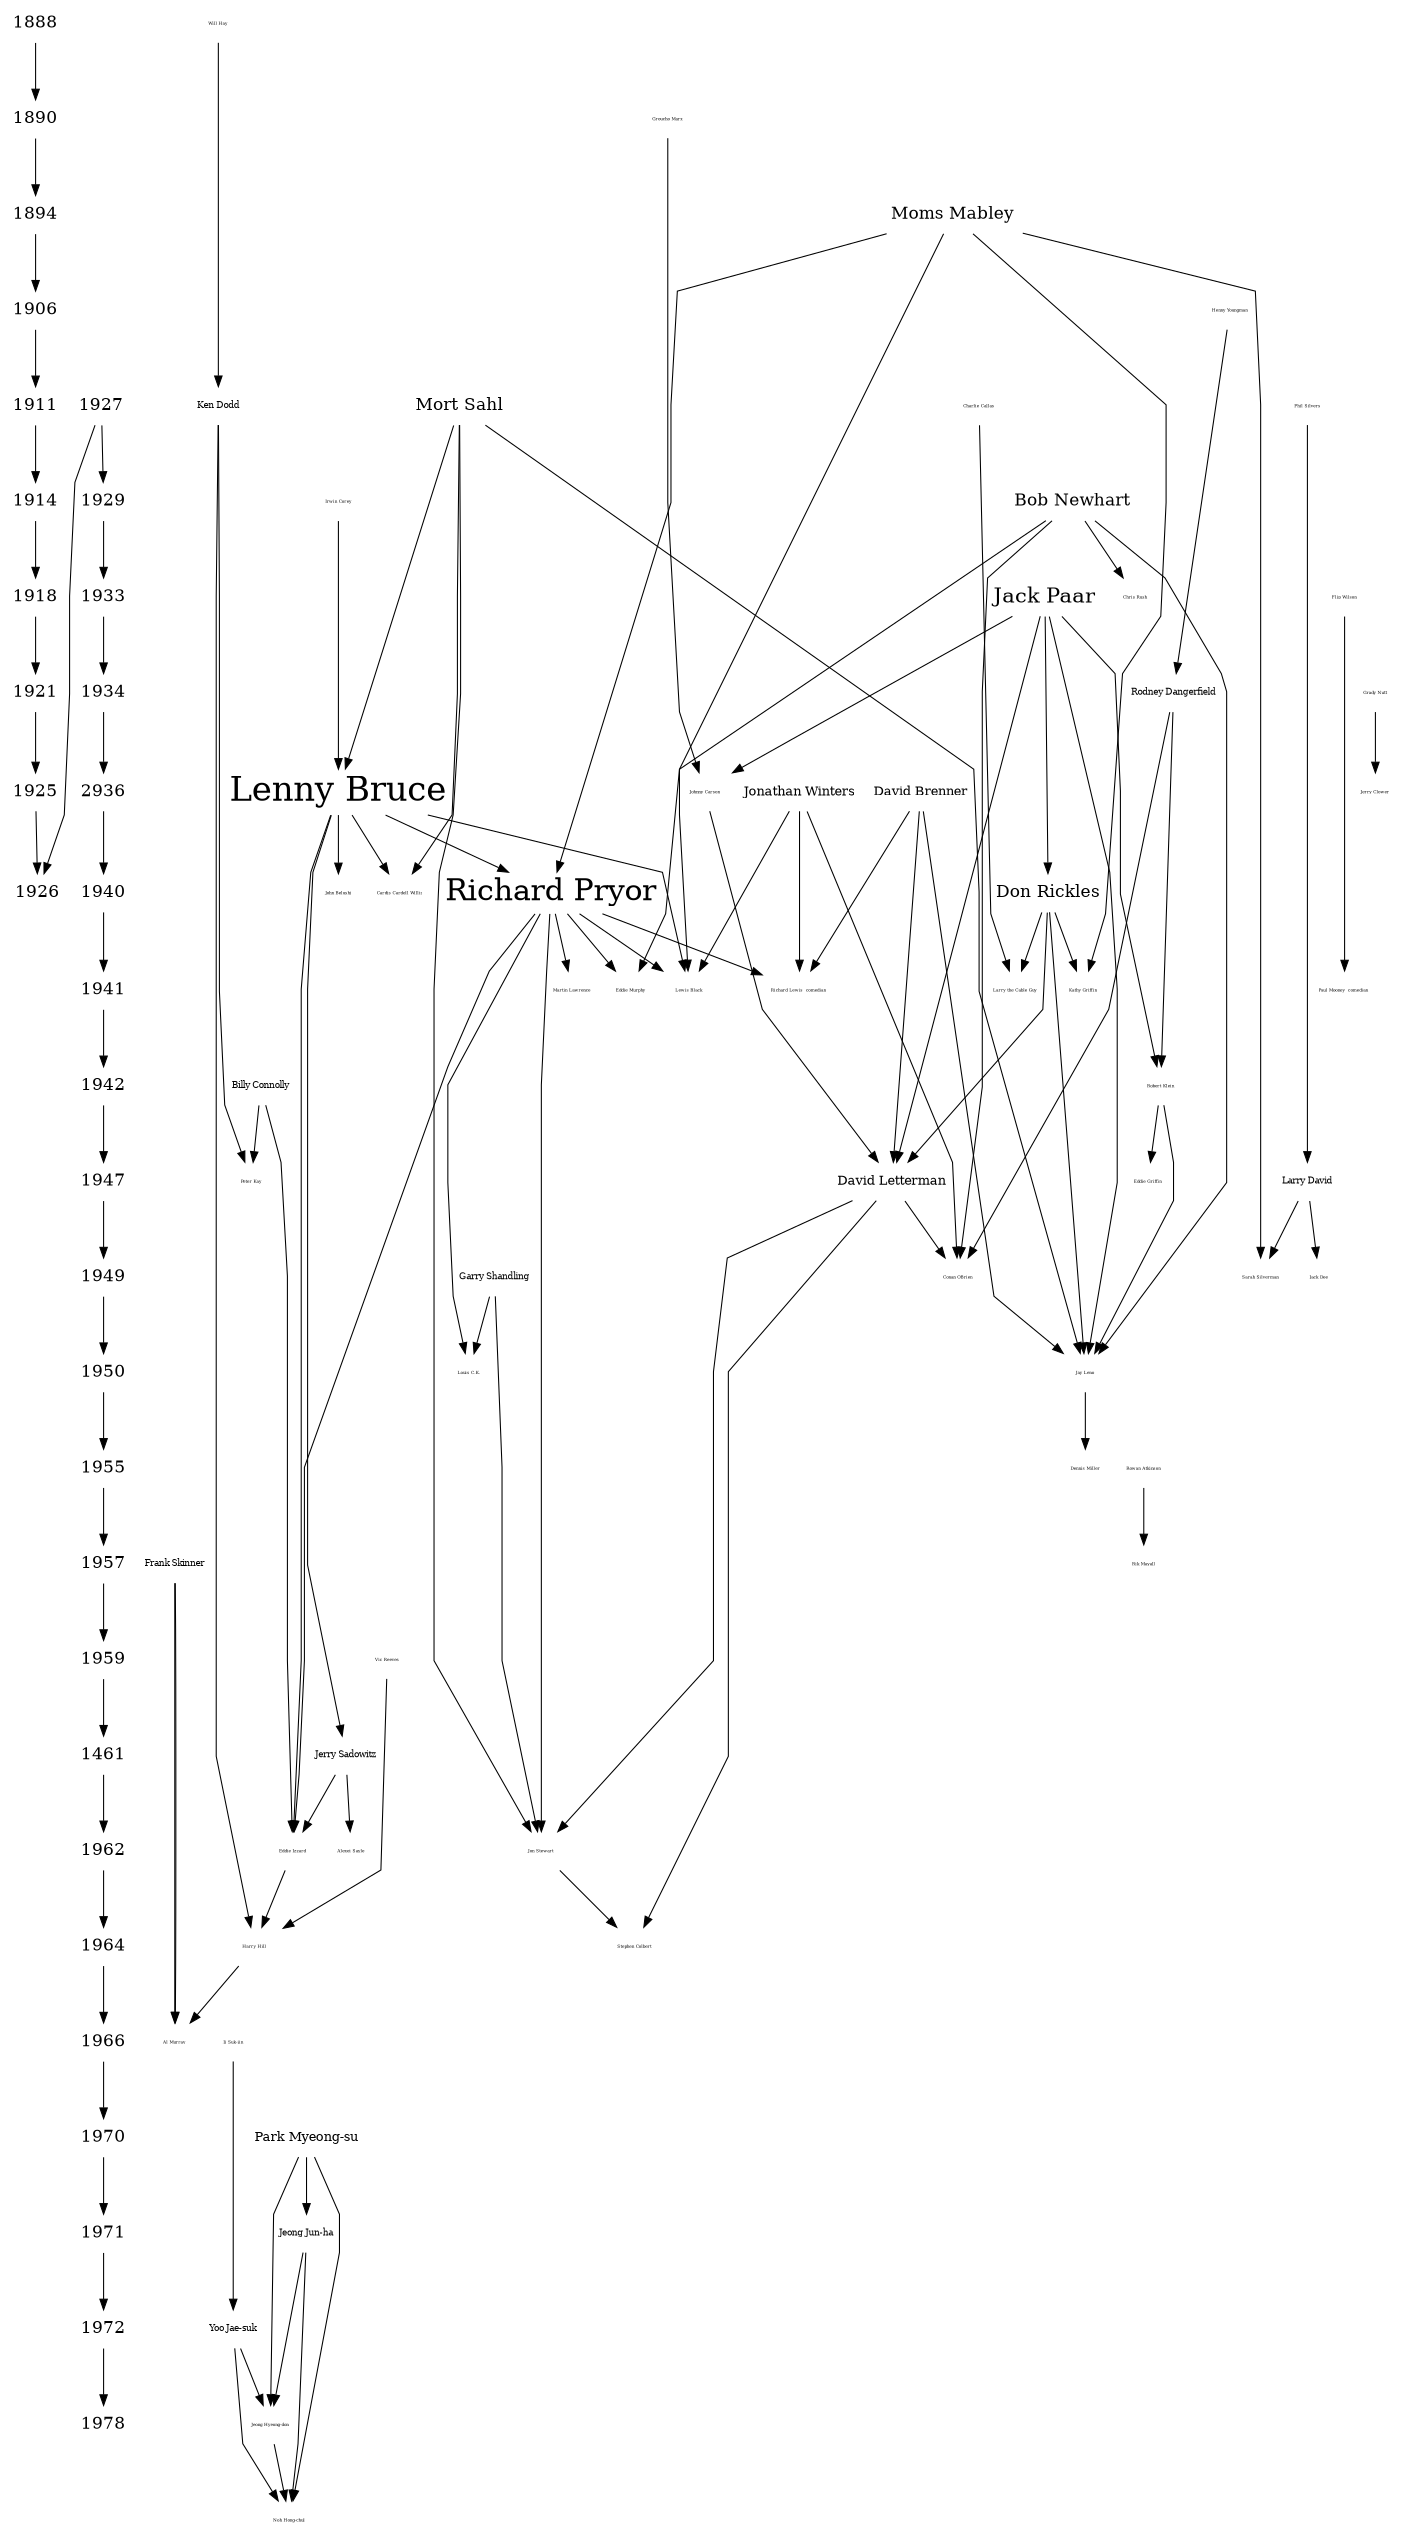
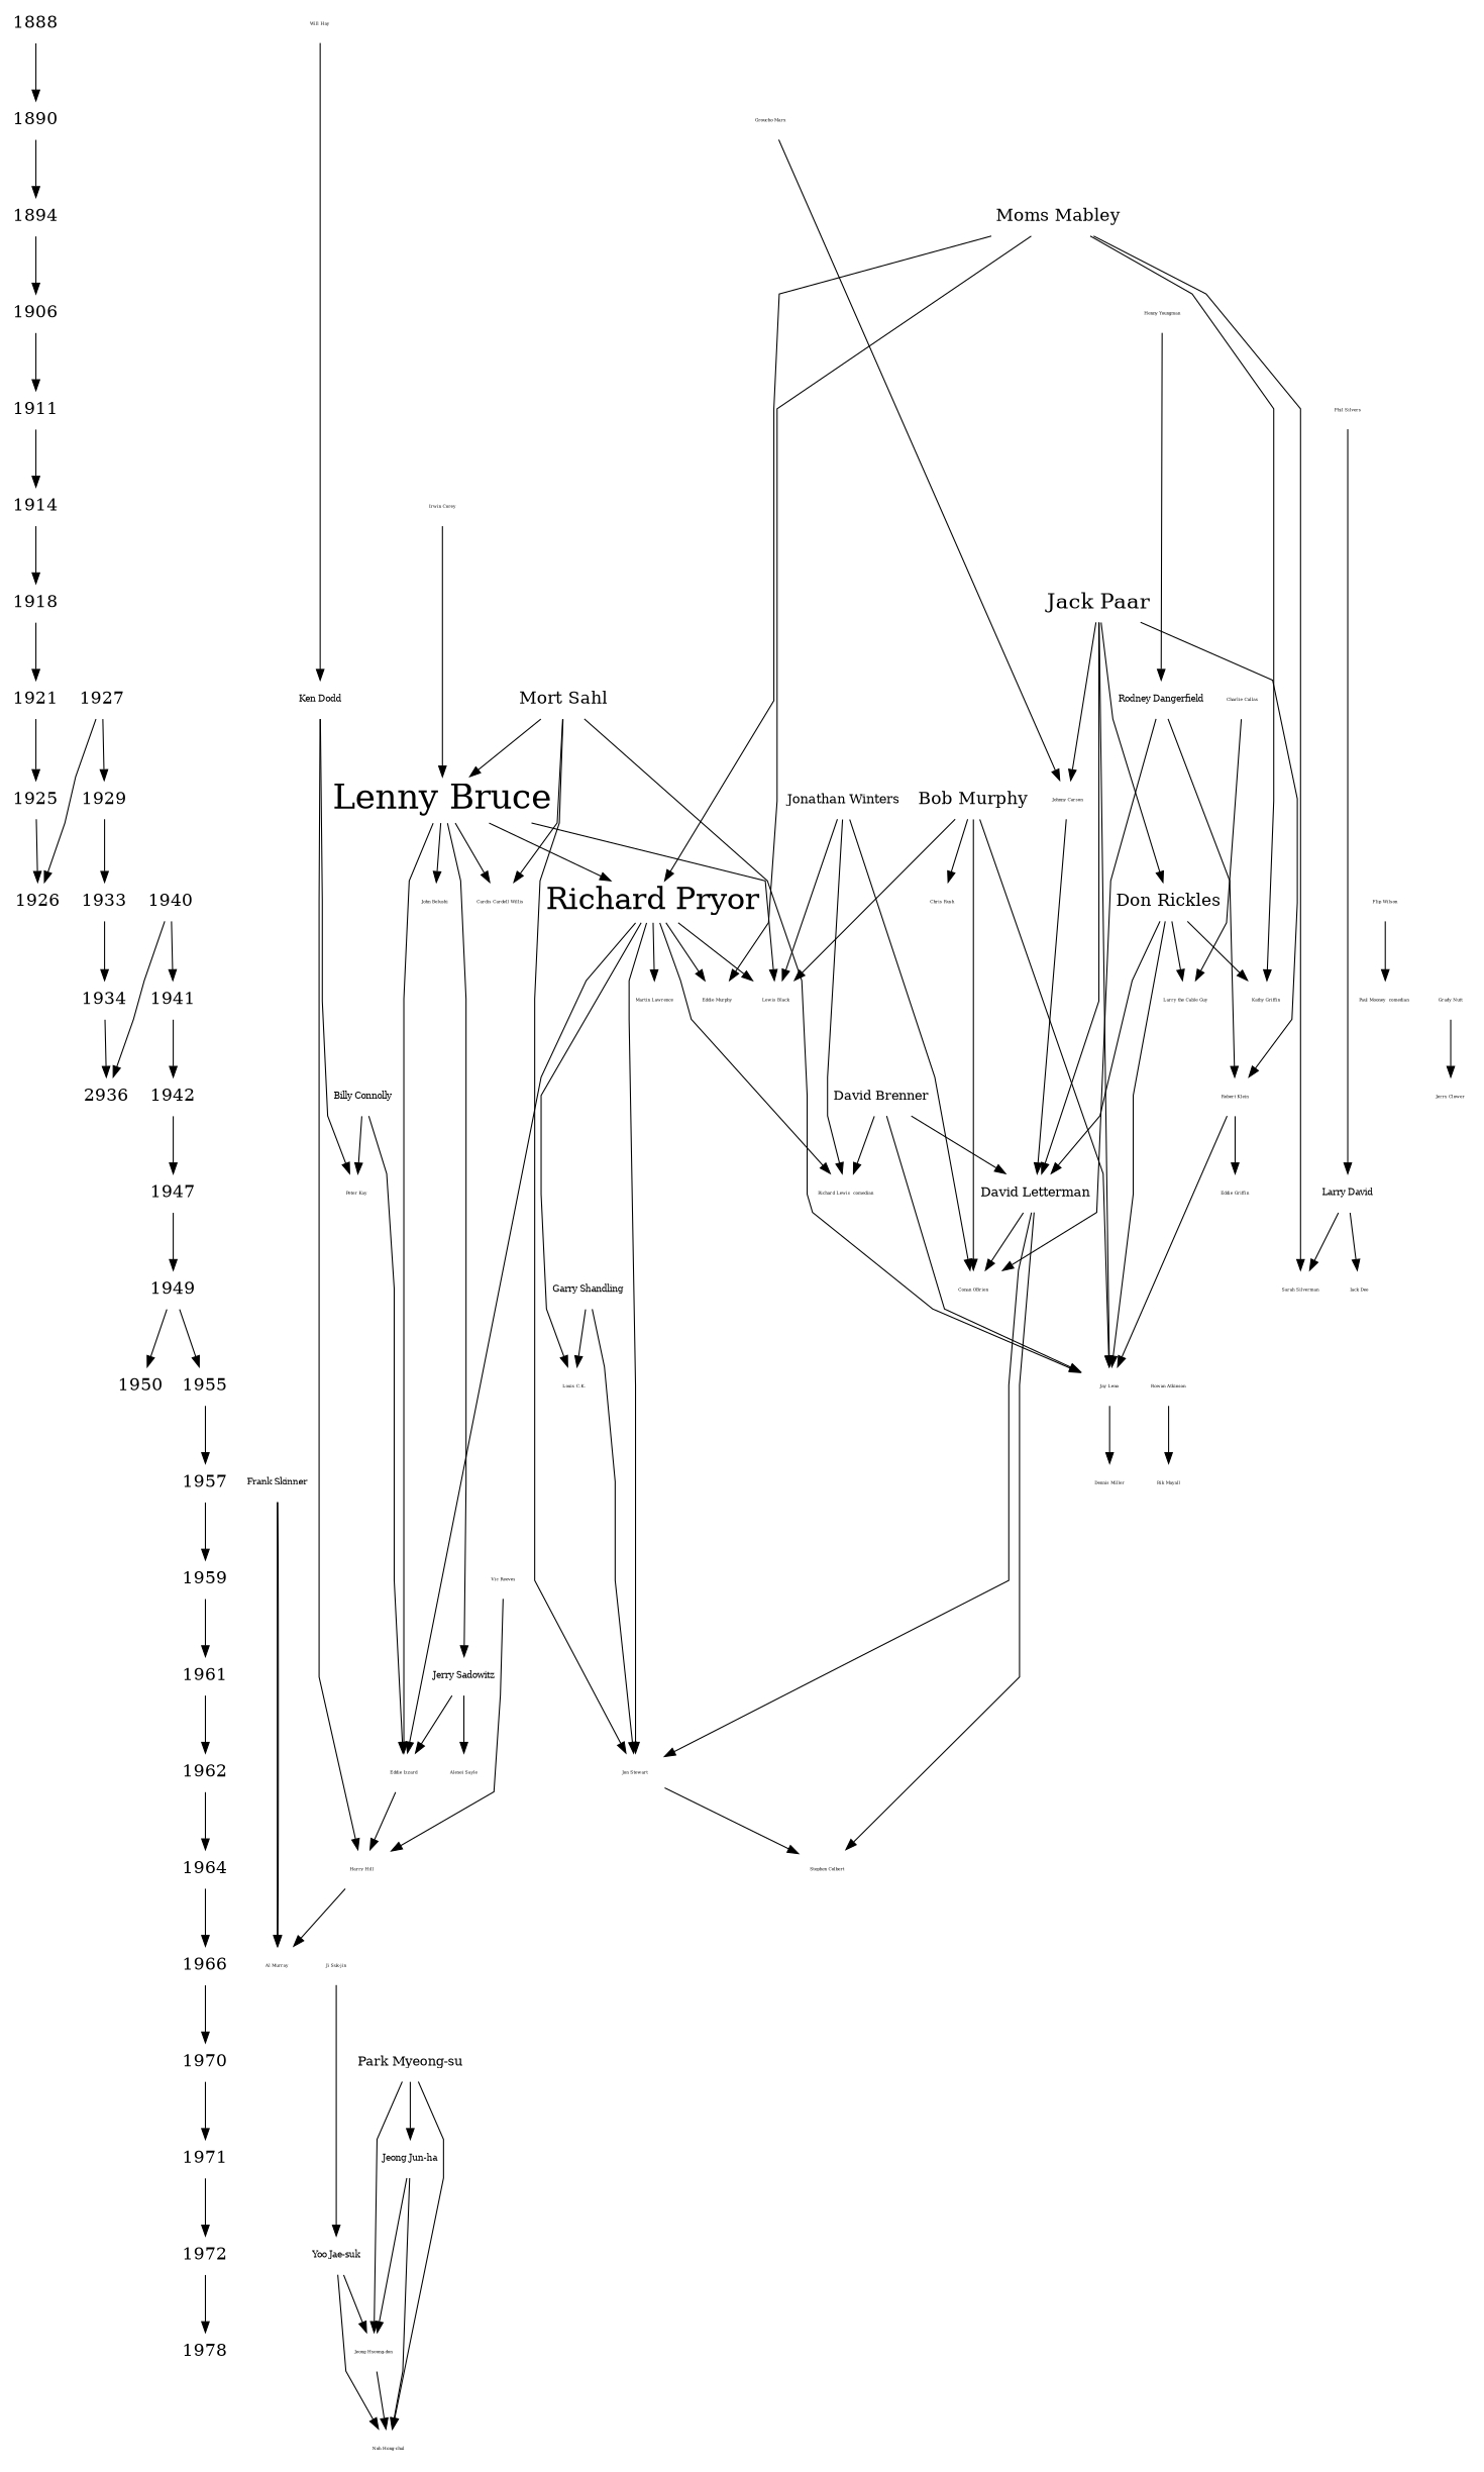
  digraph {
    fixedsize=false
    nodesep=.01
    ranksep=.75
    splines=polyline
    node [fontsize=4 shape=plaintext]
    1888 [fontsize=16]
    1890 [fontsize=16]
    1894 [fontsize=16]
    1906 [fontsize=16]
    1911 [fontsize=16]
    1914 [fontsize=16]
    1918 [fontsize=16]
    1921 [fontsize=16]
    1925 [fontsize=16]
    1926 [fontsize=16]
    1927 [fontsize=16]
    1929 [fontsize=16]
    1933 [fontsize=16]
    1934 [fontsize=16]
    n15 [fontsize=16 label=2936]
    1940 [fontsize=16]
    1941 [fontsize=16]
    1942 [fontsize=16]
    1947 [fontsize=16]
    1949 [fontsize=16]
    1950 [fontsize=16]
    1955 [fontsize=16]
    1957 [fontsize=16]
    1959 [fontsize=16]
-   1961 [fontsize=16 label=1461]
+   1961 [fontsize=16]
    1962 [fontsize=16]
    1964 [fontsize=16]
    1966 [fontsize=16]
    1970 [fontsize=16]
    1971 [fontsize=16]
    1972 [fontsize=16]
    1978 [fontsize=16]
    "Will Hay"
    "Groucho Marx"
    "Moms Mabley" [fontsize=16]
    "Henny Youngman"
    "Phil Silvers"
    "Irwin Corey"
    "Jack Paar" [fontsize=20]
    "Rodney Dangerfield" [fontsize=8]
    "Johnny Carson"
    "Lenny Bruce" [fontsize=32]
    "Jonathan Winters" [fontsize=12]
    "Don Rickles" [fontsize=16]
    "Charlie Callas"
    "Mort Sahl" [fontsize=16]
    "Ken Dodd" [fontsize=8]
-   "Bob Newhart" [fontsize=16]
+   "Bob Newhart" [fontsize=16 label="Bob Murphy"]
    "Flip Wilson"
    "Grady Nutt"
    "David Brenner" [fontsize=12]
    "Richard Pryor" [fontsize=28]
    "Paul Mooney  comedian "
    "Robert Klein"
    "Billy Connolly" [fontsize=8]
    "Larry David" [fontsize=8]
    "David Letterman" [fontsize=12]
    "Garry Shandling" [fontsize=8]
    "Harry Hill"
    "Jay Leno"
    "Rowan Atkinson"
    "Frank Skinner" [fontsize=8]
    "Vic Reeves"
    "Jerry Sadowitz" [fontsize=8]
    "Jon Stewart"
    "Eddie Izzard"
    "Ji Suk-jin"
    "Park Myeong-su" [fontsize=12]
    "Jeong Jun-ha" [fontsize=8]
    "Yoo Jae-suk" [fontsize=8]
    "Jeong Hyeong-don"
    "Eddie Murphy"
    "Kathy Griffin"
    "Sarah Silverman"
    "Conan OBrien"
    "Cardis Cardell Willis"
    "Lewis Black"
    "John Belushi"
    "Richard Lewis  comedian "
    "Larry the Cable Guy"
    "Peter Kay"
    "Chris Rush"
    "Jerry Clower"
    "Louis C.K."
    "Martin Lawrence"
    "Eddie Griffin"
    "Jack Dee"
    "Stephen Colbert"
    "Dennis Miller"
    "Rik Mayall"
    "Al Murray"
    "Alexei Sayle"
    "Noh Hong-chul"
    subgraph sub_1 {
      1888
      1890
      1894
      1906
      1911
      1914
      1918
      1921
      1925
      1926
      1927
      1929
      1933
      1934
      n15
      1940
      1941
      1942
      1947
      1949
      1950
      1955
      1957
      1959
      1961
      1962
      1964
      1966
      1970
      1971
      1972
      1978
    }
    subgraph sub_2 {
      rank=same
      1888
      "Will Hay"
    }
    subgraph sub_3 {
      rank=same
      1890
      "Groucho Marx"
    }
    subgraph sub_4 {
      rank=same
      1894
      "Moms Mabley"
    }
    subgraph sub_5 {
      rank=same
      1906
      "Henny Youngman"
    }
    subgraph sub_6 {
      rank=same
      1911
      "Phil Silvers"
    }
    subgraph sub_7 {
      rank=same
      1914
      "Irwin Corey"
    }
    subgraph sub_8 {
      rank=same
      1918
      "Jack Paar"
    }
    subgraph sub_9 {
      rank=same
      1921
      "Rodney Dangerfield"
    }
    subgraph sub_10 {
      rank=same
      1925
      "Johnny Carson"
      "Lenny Bruce"
      "Jonathan Winters"
    }
    subgraph sub_11 {
      rank=same
      1926
      "Don Rickles"
    }
    subgraph sub_12 {
      rank=same
      1927
      "Charlie Callas"
      "Mort Sahl"
      "Ken Dodd"
    }
    subgraph sub_13 {
      rank=same
      1929
      "Bob Newhart"
    }
    subgraph sub_14 {
      rank=same
      1933
      "Flip Wilson"
    }
    subgraph sub_15 {
      rank=same
      1934
      "Grady Nutt"
    }
    subgraph sub_16 {
      rank=same
      n15
      "David Brenner"
    }
    subgraph sub_17 {
      rank=same
      1940
      "Richard Pryor"
    }
    subgraph sub_18 {
      rank=same
      1941
      "Paul Mooney  comedian "
    }
    subgraph sub_19 {
      rank=same
      1942
      "Robert Klein"
      "Billy Connolly"
    }
    subgraph sub_20 {
      rank=same
      1947
      "Larry David"
      "David Letterman"
    }
    subgraph sub_21 {
      rank=same
      1949
      "Garry Shandling"
    }
    subgraph sub_22 {
      rank=same
      1964
      "Harry Hill"
    }
    subgraph sub_23 {
      rank=same
      1950
      "Jay Leno"
    }
    subgraph sub_24 {
      rank=same
      1955
      "Rowan Atkinson"
    }
    subgraph sub_25 {
      rank=same
      1957
      "Frank Skinner"
    }
    subgraph sub_26 {
      rank=same
      1959
      "Vic Reeves"
    }
    subgraph sub_27 {
      rank=same
      1961
      "Jerry Sadowitz"
    }
    subgraph sub_28 {
      rank=same
      1962
      "Jon Stewart"
      "Eddie Izzard"
    }
    subgraph sub_29 {
      rank=same
      1966
      "Ji Suk-jin"
    }
    subgraph sub_30 {
      rank=same
      1970
      "Park Myeong-su"
    }
    subgraph sub_31 {
      rank=same
      1971
      "Jeong Jun-ha"
    }
    subgraph sub_32 {
      rank=same
      1972
      "Yoo Jae-suk"
    }
    subgraph sub_33 {
      rank=same
      1978
      "Jeong Hyeong-don"
    }
    1888 -> 1890
    1890 -> 1894
    1894 -> 1906
    1906 -> 1911
    1911 -> 1914
    1914 -> 1918
    1918 -> 1921
    1921 -> 1925
    1925 -> 1926
    1927 -> 1926
    1927 -> 1929
    1929 -> 1933
    1933 -> 1934
    1934 -> n15
-   n15 -> 1940
+   1940 -> n15
    1940 -> 1941
    1941 -> 1942
    1942 -> 1947
    1947 -> 1949
    1949 -> 1950
-   1950 -> 1955
+   1949 -> 1955
    1955 -> 1957
    1957 -> 1959
    1959 -> 1961
    1961 -> 1962
    1962 -> 1964
    1964 -> 1966
    1966 -> 1970
    1970 -> 1971
    1971 -> 1972
    1972 -> 1978
    "Will Hay" -> "Ken Dodd"
    "Groucho Marx" -> "Johnny Carson"
    "Moms Mabley" -> "Richard Pryor"
    "Moms Mabley" -> "Eddie Murphy"
    "Moms Mabley" -> "Kathy Griffin"
    "Moms Mabley" -> "Sarah Silverman"
    "Henny Youngman" -> "Rodney Dangerfield"
    "Phil Silvers" -> "Larry David"
    "Irwin Corey" -> "Lenny Bruce"
    "Jack Paar" -> "Johnny Carson"
    "Jack Paar" -> "Don Rickles"
    "Jack Paar" -> "Robert Klein"
    "Jack Paar" -> "David Letterman"
    "Jack Paar" -> "Jay Leno"
    "Rodney Dangerfield" -> "Robert Klein"
    "Rodney Dangerfield" -> "Conan OBrien"
    "Johnny Carson" -> "David Letterman"
    "Lenny Bruce" -> "Richard Pryor"
    "Lenny Bruce" -> "Jerry Sadowitz"
    "Lenny Bruce" -> "Eddie Izzard"
    "Lenny Bruce" -> "Cardis Cardell Willis"
    "Lenny Bruce" -> "Lewis Black"
    "Lenny Bruce" -> "John Belushi"
    "Jonathan Winters" -> "Conan OBrien"
    "Jonathan Winters" -> "Lewis Black"
    "Jonathan Winters" -> "Richard Lewis  comedian "
    "Don Rickles" -> "David Letterman"
    "Don Rickles" -> "Jay Leno"
    "Don Rickles" -> "Kathy Griffin"
    "Don Rickles" -> "Larry the Cable Guy"
    "Charlie Callas" -> "Larry the Cable Guy"
    "Mort Sahl" -> "Lenny Bruce"
    "Mort Sahl" -> "Jay Leno"
    "Mort Sahl" -> "Jon Stewart"
    "Mort Sahl" -> "Cardis Cardell Willis"
    "Ken Dodd" -> "Harry Hill"
    "Ken Dodd" -> "Peter Kay"
    "Bob Newhart" -> "Jay Leno"
    "Bob Newhart" -> "Conan OBrien"
    "Bob Newhart" -> "Lewis Black"
    "Bob Newhart" -> "Chris Rush"
    "Flip Wilson" -> "Paul Mooney  comedian "
    "Grady Nutt" -> "Jerry Clower"
    "David Brenner" -> "David Letterman"
    "David Brenner" -> "Jay Leno"
    "David Brenner" -> "Richard Lewis  comedian "
    "Richard Pryor" -> "Jon Stewart"
    "Richard Pryor" -> "Eddie Izzard"
    "Richard Pryor" -> "Eddie Murphy"
    "Richard Pryor" -> "Lewis Black"
    "Richard Pryor" -> "Richard Lewis  comedian "
    "Richard Pryor" -> "Louis C.K."
    "Richard Pryor" -> "Martin Lawrence"
    "Robert Klein" -> "Jay Leno"
    "Robert Klein" -> "Eddie Griffin"
    "Billy Connolly" -> "Eddie Izzard"
    "Billy Connolly" -> "Peter Kay"
    "Larry David" -> "Sarah Silverman"
    "Larry David" -> "Jack Dee"
    "David Letterman" -> "Jon Stewart"
    "David Letterman" -> "Conan OBrien"
    "David Letterman" -> "Stephen Colbert"
    "Garry Shandling" -> "Jon Stewart"
    "Garry Shandling" -> "Louis C.K."
    "Harry Hill" -> "Al Murray"
    "Jay Leno" -> "Dennis Miller"
    "Rowan Atkinson" -> "Rik Mayall"
    "Frank Skinner" -> "Al Murray"
    "Frank Skinner" -> "Al Murray"
    "Vic Reeves" -> "Harry Hill"
    "Jerry Sadowitz" -> "Eddie Izzard"
    "Jerry Sadowitz" -> "Alexei Sayle"
    "Jon Stewart" -> "Stephen Colbert"
    "Eddie Izzard" -> "Harry Hill"
    "Ji Suk-jin" -> "Yoo Jae-suk"
    "Park Myeong-su" -> "Jeong Jun-ha"
    "Park Myeong-su" -> "Jeong Hyeong-don"
    "Park Myeong-su" -> "Noh Hong-chul"
    "Jeong Jun-ha" -> "Jeong Hyeong-don"
    "Jeong Jun-ha" -> "Noh Hong-chul"
    "Yoo Jae-suk" -> "Jeong Hyeong-don"
    "Yoo Jae-suk" -> "Noh Hong-chul"
    "Jeong Hyeong-don" -> "Noh Hong-chul"
  }
